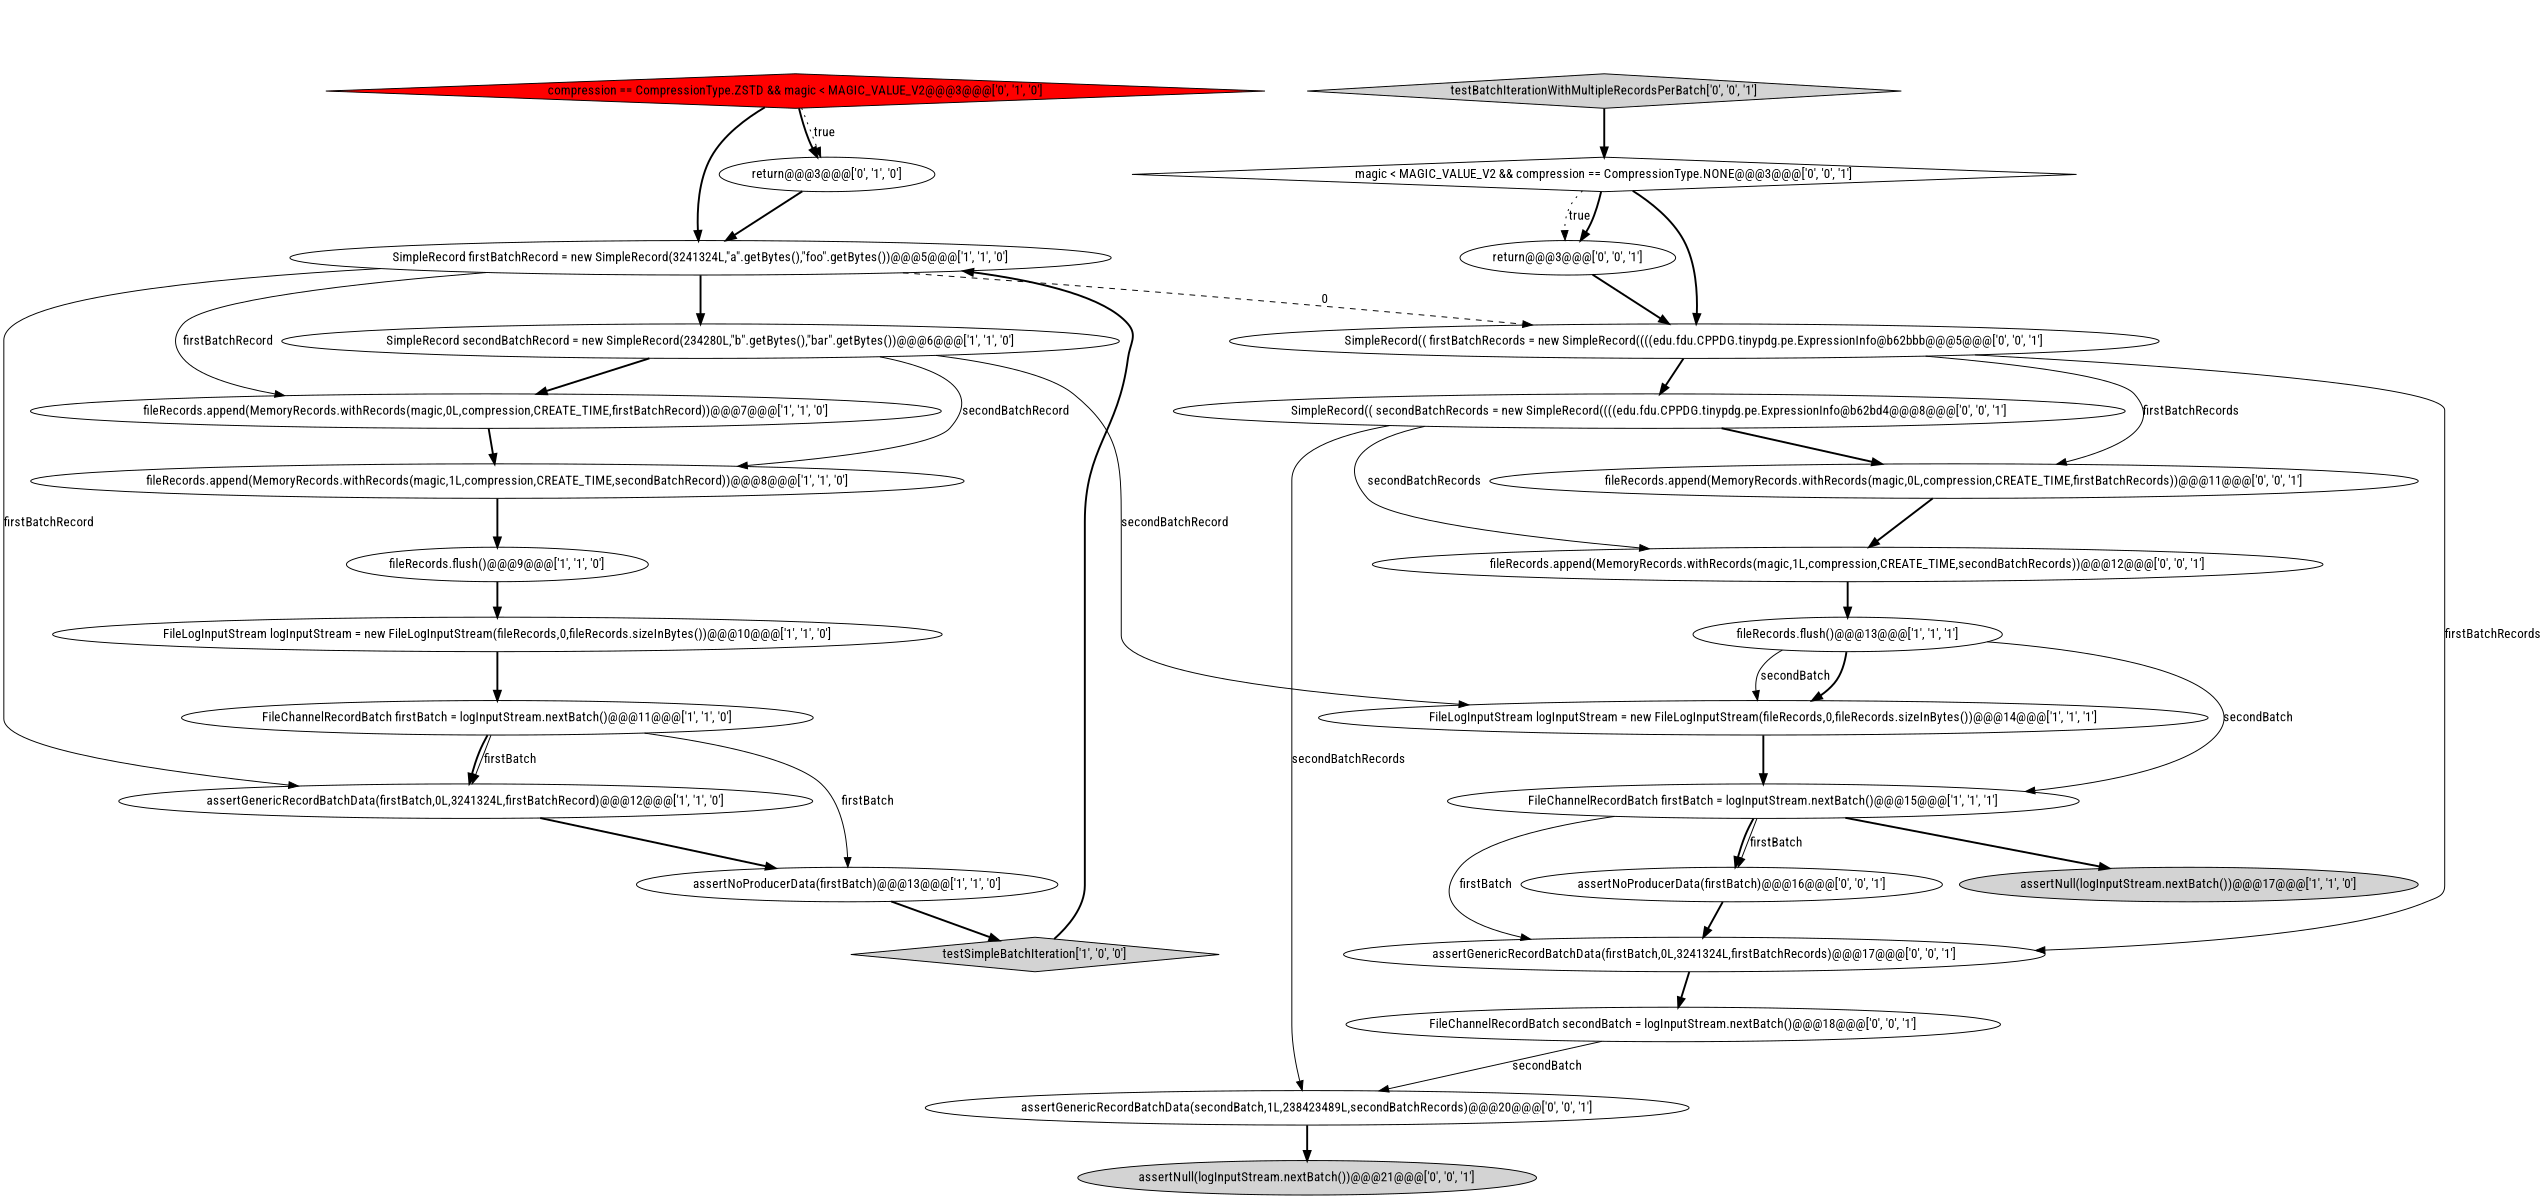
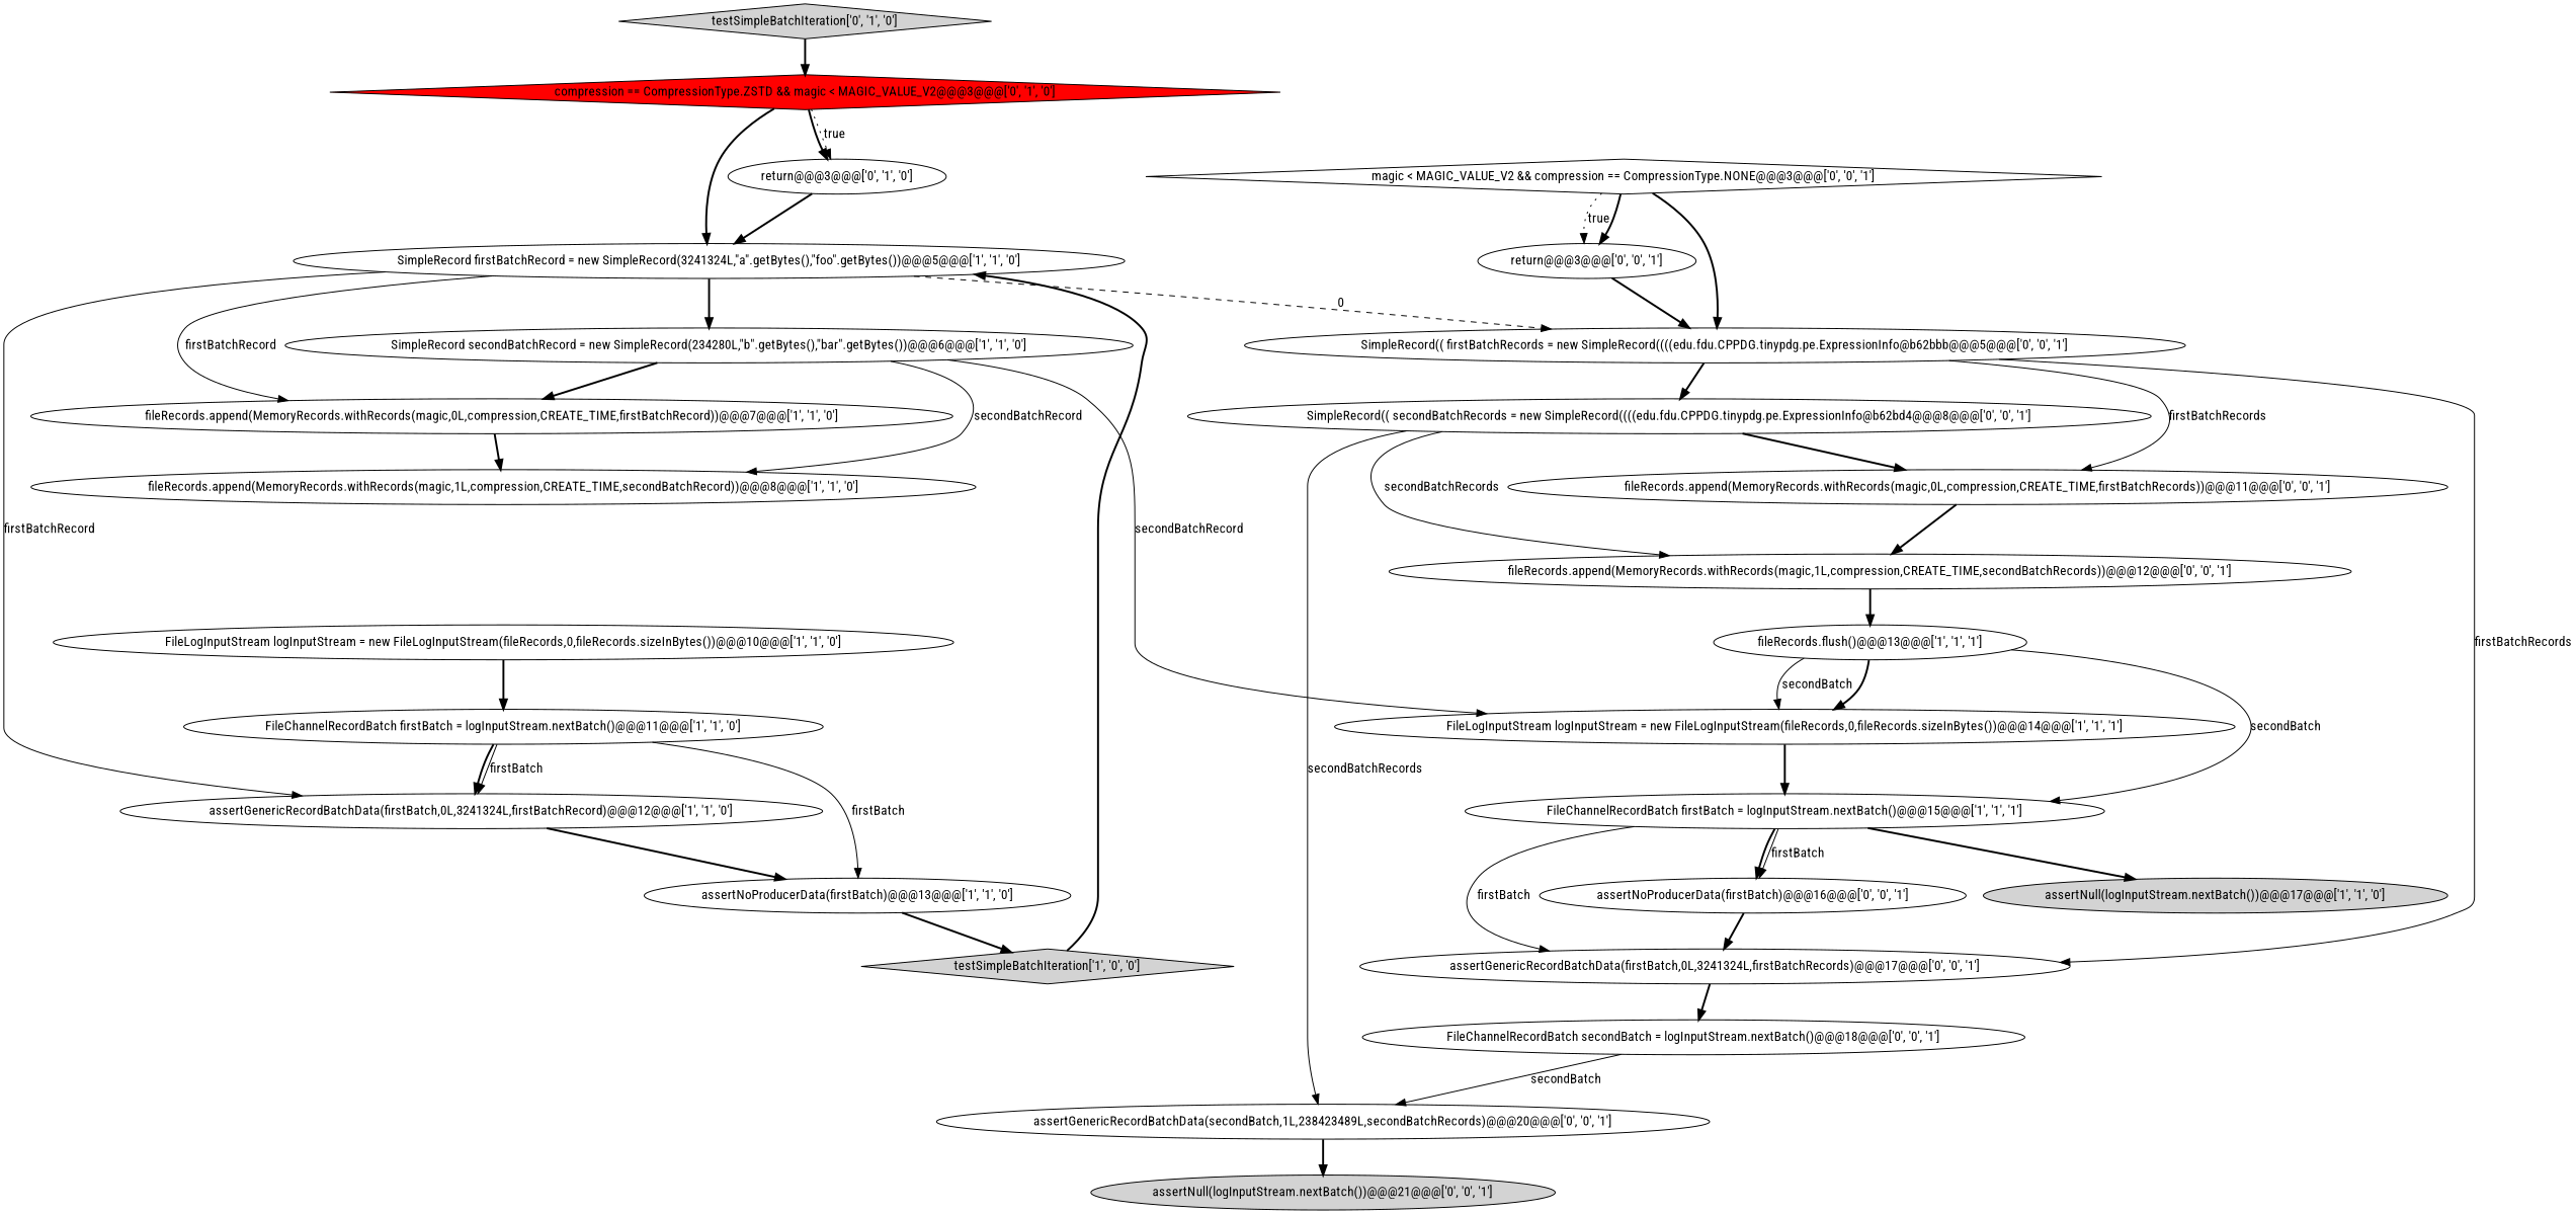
  digraph {
    fontname="Roboto Condensed"
    node [fillcolor=white fontname="Roboto Condensed" shape=ellipse style=filled]
    edge [fontname="Roboto Condensed" style=bold]
    n1 [label="fileRecords.flush()@@@13@@@['1', '1', '1']"]
    n2 [label="FileLogInputStream logInputStream = new FileLogInputStream(fileRecords,0,fileRecords.sizeInBytes())@@@14@@@['1', '1', '1']"]
    n3 [label="FileChannelRecordBatch firstBatch = logInputStream.nextBatch()@@@15@@@['1', '1', '1']"]
    n4 [fillcolor=lightgray label="assertNull(logInputStream.nextBatch())@@@17@@@['1', '1', '0']"]
    n5 [label="assertGenericRecordBatchData(firstBatch,0L,3241324L,firstBatchRecords)@@@17@@@['0', '0', '1']"]
    n6 [label="assertNoProducerData(firstBatch)@@@16@@@['0', '0', '1']"]
    n7 [label="fileRecords.append(MemoryRecords.withRecords(magic,0L,compression,CREATE_TIME,firstBatchRecord))@@@7@@@['1', '1', '0']"]
    n8 [label="fileRecords.append(MemoryRecords.withRecords(magic,1L,compression,CREATE_TIME,secondBatchRecord))@@@8@@@['1', '1', '0']"]
-   n9 [label="fileRecords.flush()@@@9@@@['1', '1', '0']"]
    n10 [fillcolor=lightgray label="assertNull(logInputStream.nextBatch())@@@21@@@['0', '0', '1']"]
    n11 [label="assertNoProducerData(firstBatch)@@@13@@@['1', '1', '0']"]
    n12 [fillcolor=lightgray label="testSimpleBatchIteration['1', '0', '0']" shape=diamond]
    n13 [fillcolor=red label="compression == CompressionType.ZSTD && magic < MAGIC_VALUE_V2@@@3@@@['0', '1', '0']" shape=diamond]
    n14 [label="SimpleRecord firstBatchRecord = new SimpleRecord(3241324L,\"a\".getBytes(),\"foo\".getBytes())@@@5@@@['1', '1', '0']"]
    n15 [label="return@@@3@@@['0', '1', '0']"]
    n16 [label="assertGenericRecordBatchData(firstBatch,0L,3241324L,firstBatchRecord)@@@12@@@['1', '1', '0']"]
    n17 [label="SimpleRecord(( firstBatchRecords = new SimpleRecord((((edu.fdu.CPPDG.tinypdg.pe.ExpressionInfo@b62bbb@@@5@@@['0', '0', '1']"]
    n18 [label="SimpleRecord secondBatchRecord = new SimpleRecord(234280L,\"b\".getBytes(),\"bar\".getBytes())@@@6@@@['1', '1', '0']"]
-   n19 [fillcolor=lightgray label="testBatchIterationWithMultipleRecordsPerBatch['0', '0', '1']" shape=diamond]
    n20 [label="magic < MAGIC_VALUE_V2 && compression == CompressionType.NONE@@@3@@@['0', '0', '1']" shape=diamond]
    n21 [label="return@@@3@@@['0', '0', '1']"]
    n22 [label="FileChannelRecordBatch secondBatch = logInputStream.nextBatch()@@@18@@@['0', '0', '1']"]
    n23 [label="assertGenericRecordBatchData(secondBatch,1L,238423489L,secondBatchRecords)@@@20@@@['0', '0', '1']"]
    n24 [label="FileLogInputStream logInputStream = new FileLogInputStream(fileRecords,0,fileRecords.sizeInBytes())@@@10@@@['1', '1', '0']"]
    n25 [label="FileChannelRecordBatch firstBatch = logInputStream.nextBatch()@@@11@@@['1', '1', '0']"]
    n26 [label="SimpleRecord(( secondBatchRecords = new SimpleRecord((((edu.fdu.CPPDG.tinypdg.pe.ExpressionInfo@b62bd4@@@8@@@['0', '0', '1']"]
    n27 [label="fileRecords.append(MemoryRecords.withRecords(magic,0L,compression,CREATE_TIME,firstBatchRecords))@@@11@@@['0', '0', '1']"]
+   n28 [fillcolor=lightgray label="testSimpleBatchIteration['0', '1', '0']" shape=diamond]
    n29 [label="fileRecords.append(MemoryRecords.withRecords(magic,1L,compression,CREATE_TIME,secondBatchRecords))@@@12@@@['0', '0', '1']"]
    n1 -> n2
    n1 -> n2 [label=secondBatch style=solid]
    n1 -> n3 [label=secondBatch style=solid]
    n2 -> n3
    n3 -> n4
    n3 -> n5 [label=firstBatch style=solid]
    n3 -> n6 [label=firstBatch style=solid]
    n3 -> n6
    n5 -> n22
    n6 -> n5
    n7 -> n8
-   n8 -> n9
-   n9 -> n24
    n11 -> n12
    n12 -> n14
    n13 -> n14
    n13 -> n15
    n13 -> n15 [label=true style=dotted]
    n14 -> n7 [label=firstBatchRecord style=solid]
    n14 -> n16 [label=firstBatchRecord style=solid]
    n14 -> n17 [label=0 style=dashed]
    n14 -> n18
    n15 -> n14
    n16 -> n11
    n17 -> n5 [label=firstBatchRecords style=solid]
    n17 -> n26
    n17 -> n27 [label=firstBatchRecords style=solid]
    n18 -> n2 [label=secondBatchRecord style=solid]
    n18 -> n7
    n18 -> n8 [label=secondBatchRecord style=solid]
-   n19 -> n20
    n20 -> n17
    n20 -> n21 [label=true style=dotted]
    n20 -> n21
    n21 -> n17
    n22 -> n23 [label=secondBatch style=solid]
    n23 -> n10
    n24 -> n25
    n25 -> n11 [label=firstBatch style=solid]
    n25 -> n16 [label=firstBatch style=solid]
    n25 -> n16
    n26 -> n23 [label=secondBatchRecords style=solid]
    n26 -> n27
    n26 -> n29 [label=secondBatchRecords style=solid]
    n27 -> n29
+   n28 -> n13
    n29 -> n1
  }
